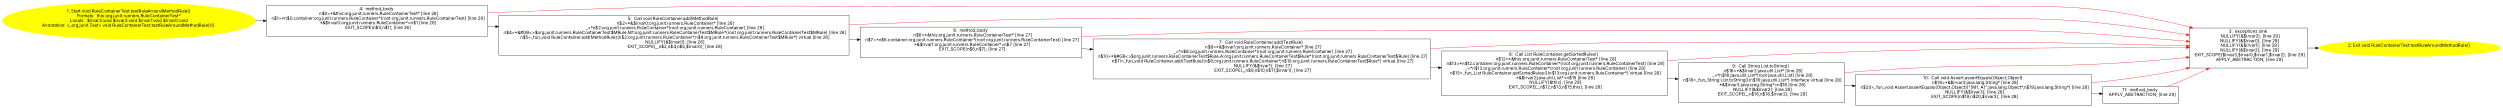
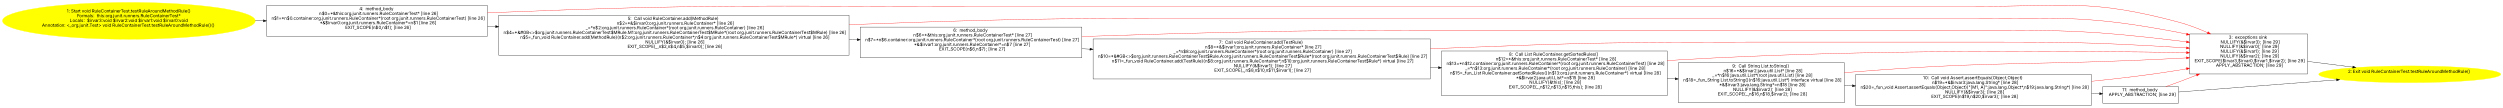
  digraph {
    rankdir=LR
    fontname=Inter
    node [fontname=Inter shape=box]
    edge [fontname=Inter]
    n1 [color=yellow label="1: Start void RuleContainerTest.testRuleAroundMethodRule()\nFormals:  this:org.junit.runners.RuleContainerTest*\nLocals:  $irvar3:void $irvar2:void $irvar1:void $irvar0:void\nAnnotation: <_org.junit.Test> void RuleContainerTest.testRuleAroundMethodRule()() \n  " style=filled shape=""]
    n2 [label="4:  method_body \n   n$0=*&this:org.junit.runners.RuleContainerTest* [line 26]\n  n$1=*n$0.container:org.junit.runners.RuleContainer*(root org.junit.runners.RuleContainerTest) [line 26]\n  *&$irvar0:org.junit.runners.RuleContainer*=n$1 [line 26]\n  EXIT_SCOPE(n$0,n$1); [line 26]\n "]
    n3 [label="3:  exceptions sink \n   NULLIFY(&$irvar3); [line 29]\n  NULLIFY(&$irvar0); [line 29]\n  NULLIFY(&$irvar1); [line 29]\n  NULLIFY(&$irvar2); [line 29]\n  EXIT_SCOPE($irvar3,$irvar0,$irvar1,$irvar2); [line 29]\n  APPLY_ABSTRACTION; [line 29]\n "]
    n4 [label="5:  Call void RuleContainer.add(MethodRule) \n   n$2=*&$irvar0:org.junit.runners.RuleContainer* [line 26]\n  _=*n$2:org.junit.runners.RuleContainer*(root org.junit.runners.RuleContainer) [line 26]\n  n$4=*&#GB<>$org.junit.runners.RuleContainerTest$MRule.M1:org.junit.runners.RuleContainerTest$MRule*(root org.junit.runners.RuleContainerTest$MRule) [line 26]\n  n$5=_fun_void RuleContainer.add(MethodRule)(n$2:org.junit.runners.RuleContainer*,n$4:org.junit.runners.RuleContainerTest$MRule*) virtual [line 26]\n  NULLIFY(&$irvar0); [line 26]\n  EXIT_SCOPE(_,n$2,n$4,n$5,$irvar0); [line 26]\n "]
    n5 [color=yellow label="2: Exit void RuleContainerTest.testRuleAroundMethodRule() \n  " style=filled shape=""]
    n6 [label="6:  method_body \n   n$6=*&this:org.junit.runners.RuleContainerTest* [line 27]\n  n$7=*n$6.container:org.junit.runners.RuleContainer*(root org.junit.runners.RuleContainerTest) [line 27]\n  *&$irvar1:org.junit.runners.RuleContainer*=n$7 [line 27]\n  EXIT_SCOPE(n$6,n$7); [line 27]\n "]
    n7 [label="7:  Call void RuleContainer.add(TestRule) \n   n$8=*&$irvar1:org.junit.runners.RuleContainer* [line 27]\n  _=*n$8:org.junit.runners.RuleContainer*(root org.junit.runners.RuleContainer) [line 27]\n  n$10=*&#GB<>$org.junit.runners.RuleContainerTest$Rule.A:org.junit.runners.RuleContainerTest$Rule*(root org.junit.runners.RuleContainerTest$Rule) [line 27]\n  n$11=_fun_void RuleContainer.add(TestRule)(n$8:org.junit.runners.RuleContainer*,n$10:org.junit.runners.RuleContainerTest$Rule*) virtual [line 27]\n  NULLIFY(&$irvar1); [line 27]\n  EXIT_SCOPE(_,n$8,n$10,n$11,$irvar1); [line 27]\n "]
    n8 [label="8:  Call List RuleContainer.getSortedRules() \n   n$12=*&this:org.junit.runners.RuleContainerTest* [line 28]\n  n$13=*n$12.container:org.junit.runners.RuleContainer*(root org.junit.runners.RuleContainerTest) [line 28]\n  _=*n$13:org.junit.runners.RuleContainer*(root org.junit.runners.RuleContainer) [line 28]\n  n$15=_fun_List RuleContainer.getSortedRules()(n$13:org.junit.runners.RuleContainer*) virtual [line 28]\n  *&$irvar2:java.util.List*=n$15 [line 28]\n  NULLIFY(&this); [line 28]\n  EXIT_SCOPE(_,n$12,n$13,n$15,this); [line 28]\n "]
    n9 [label="9:  Call String List.toString() \n   n$16=*&$irvar2:java.util.List* [line 28]\n  _=*n$16:java.util.List*(root java.util.List) [line 28]\n  n$18=_fun_String List.toString()(n$16:java.util.List*) interface virtual [line 28]\n  *&$irvar3:java.lang.String*=n$18 [line 28]\n  NULLIFY(&$irvar2); [line 28]\n  EXIT_SCOPE(_,n$16,n$18,$irvar2); [line 28]\n "]
    n10 [label="10:  Call void Assert.assertEquals(Object,Object) \n   n$19=*&$irvar3:java.lang.String* [line 28]\n  n$20=_fun_void Assert.assertEquals(Object,Object)(\"[M1, A]\":java.lang.Object*,n$19:java.lang.String*) [line 28]\n  NULLIFY(&$irvar3); [line 28]\n  EXIT_SCOPE(n$19,n$20,$irvar3); [line 28]\n "]
    n11 [label="11:  method_body \n   APPLY_ABSTRACTION; [line 29]\n "]
    n1 -> n2
    n2 -> n3 [color=red]
    n2 -> n4
    n3 -> n5
    n4 -> n3 [color=red]
    n4 -> n6
    n6 -> n3 [color=red]
    n6 -> n7
    n7 -> n3 [color=red]
    n7 -> n8
    n8 -> n3 [color=red]
    n8 -> n9
    n9 -> n3 [color=red]
    n9 -> n10
    n10 -> n3 [color=red]
    n10 -> n11
    n11 -> n3 [color=red]
+   n11 -> n5
  }
